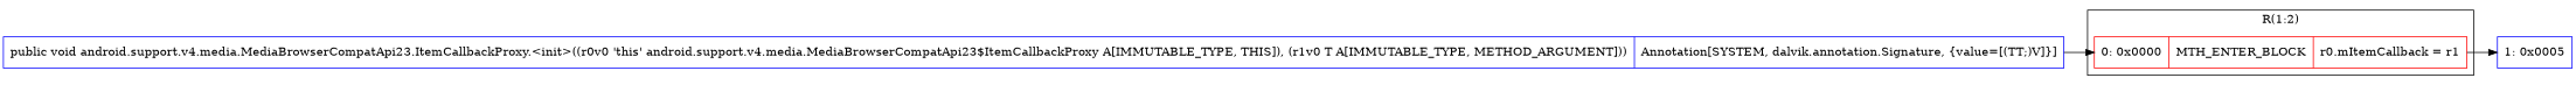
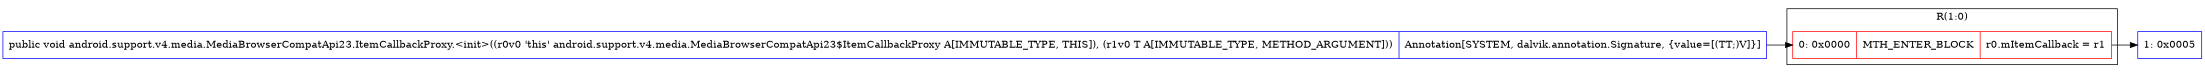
  digraph {
    rankdir=LR
    node [color=blue shape=record]
    n1 [color=red label="{0\:\ 0x0000|MTH_ENTER_BLOCK\l|r0.mItemCallback = r1\l}"]
    n2 [label="{1\:\ 0x0005}"]
    n3 [label="{public void android.support.v4.media.MediaBrowserCompatApi23.ItemCallbackProxy.\<init\>((r0v0 'this' android.support.v4.media.MediaBrowserCompatApi23$ItemCallbackProxy A[IMMUTABLE_TYPE, THIS]), (r1v0 T A[IMMUTABLE_TYPE, METHOD_ARGUMENT]))  | Annotation[SYSTEM, dalvik.annotation.Signature, \{value=[(TT;)V]\}]\l}"]
    subgraph cluster_1 {
-     label="R(1:2)"
+     label="R(1:0)"
      n1
    }
    n1 -> n2
    n3 -> n1
  }
